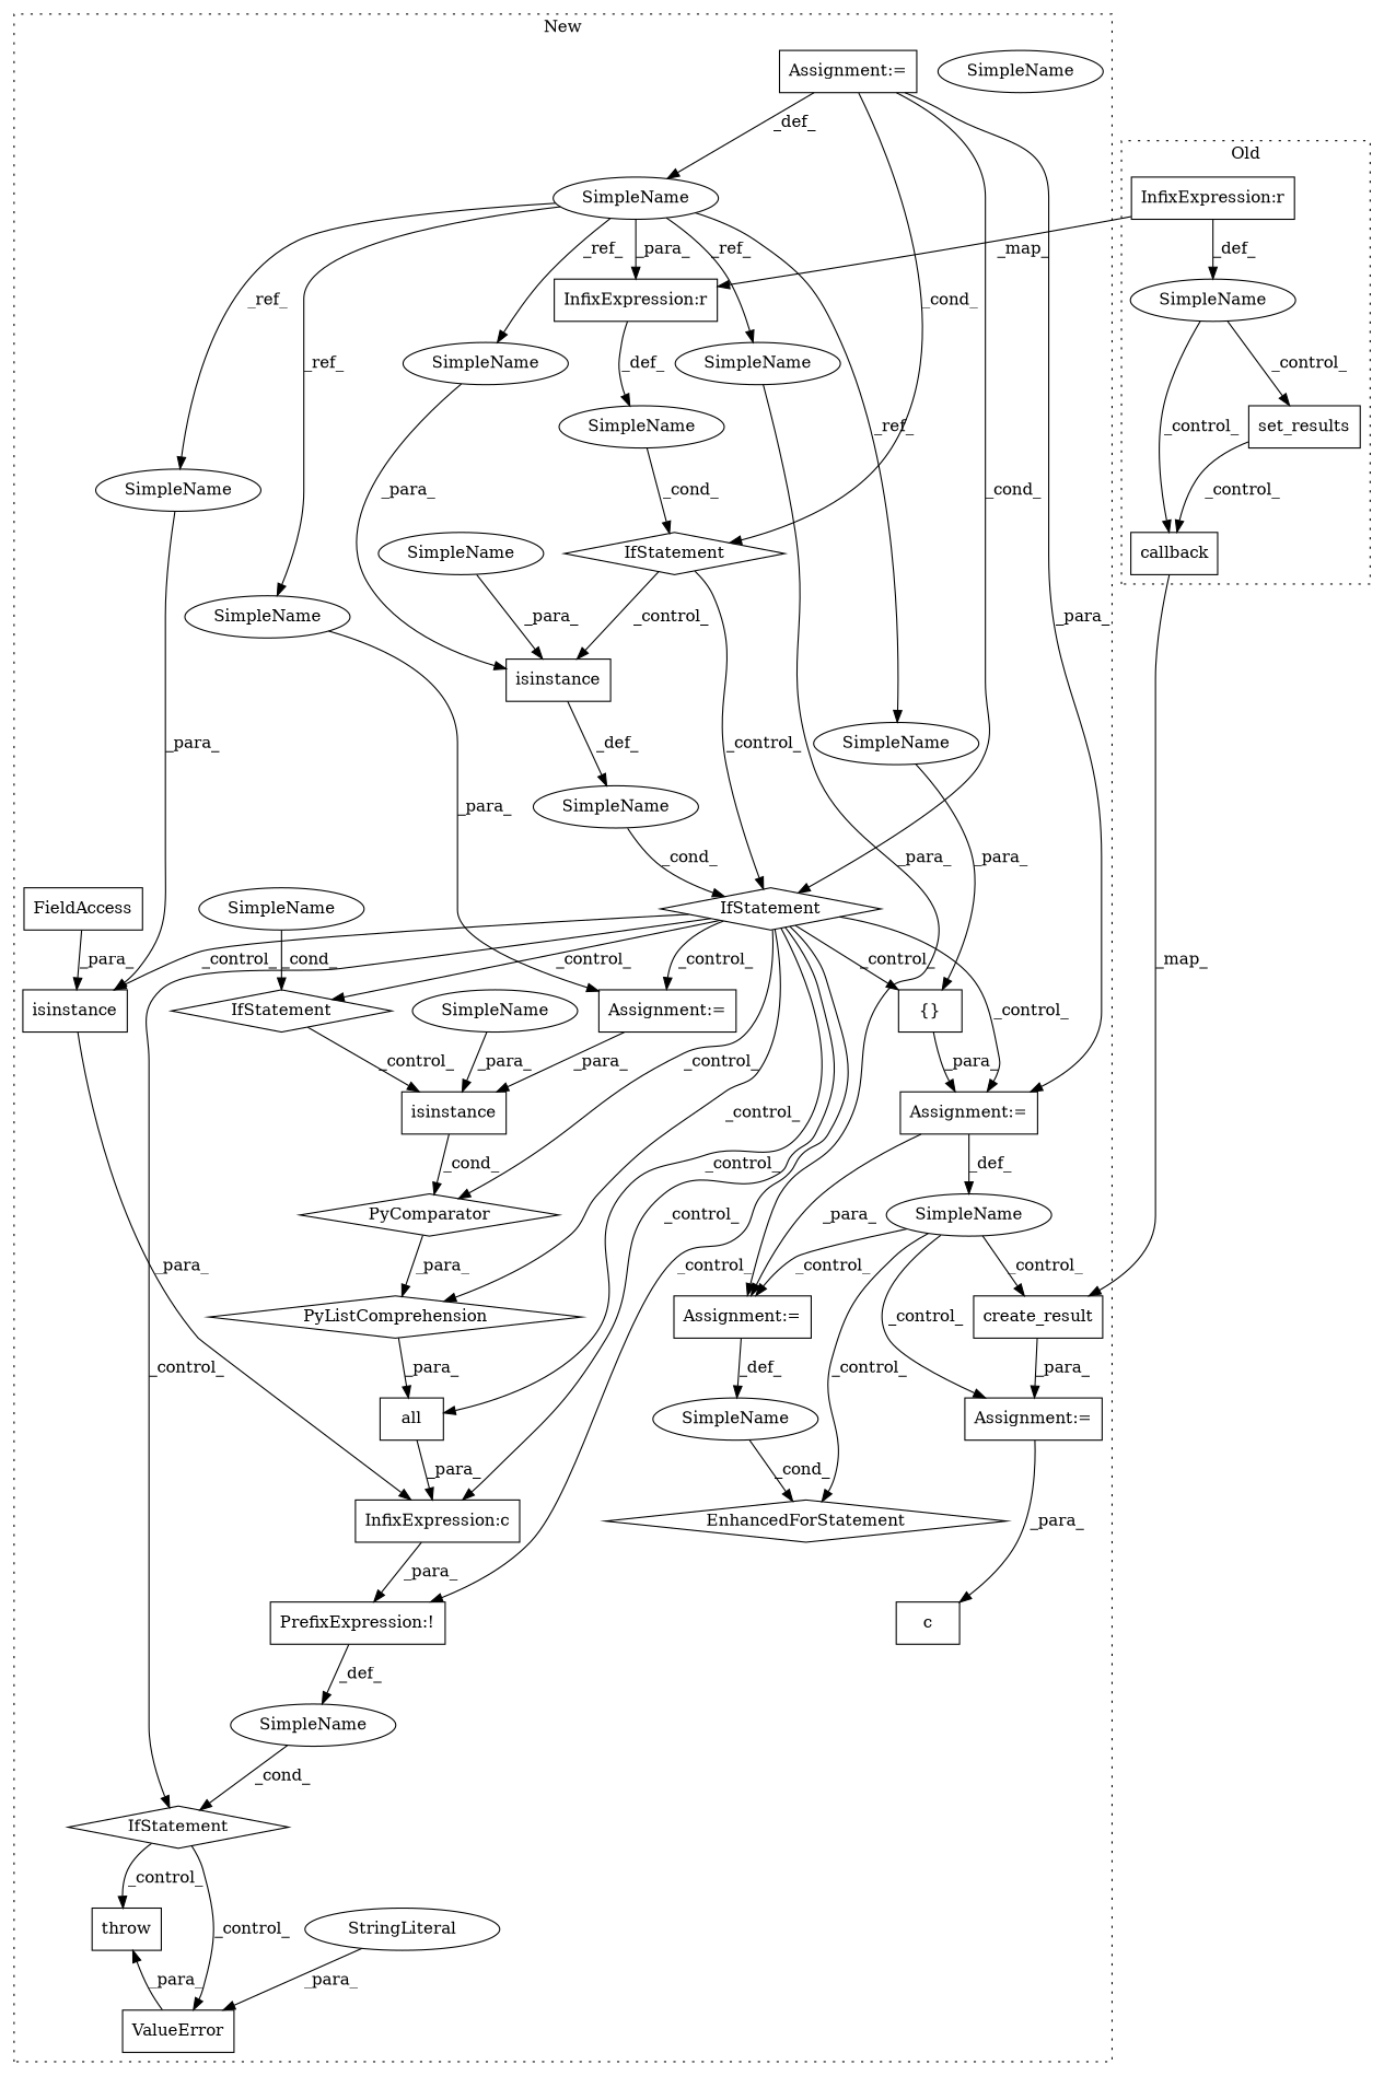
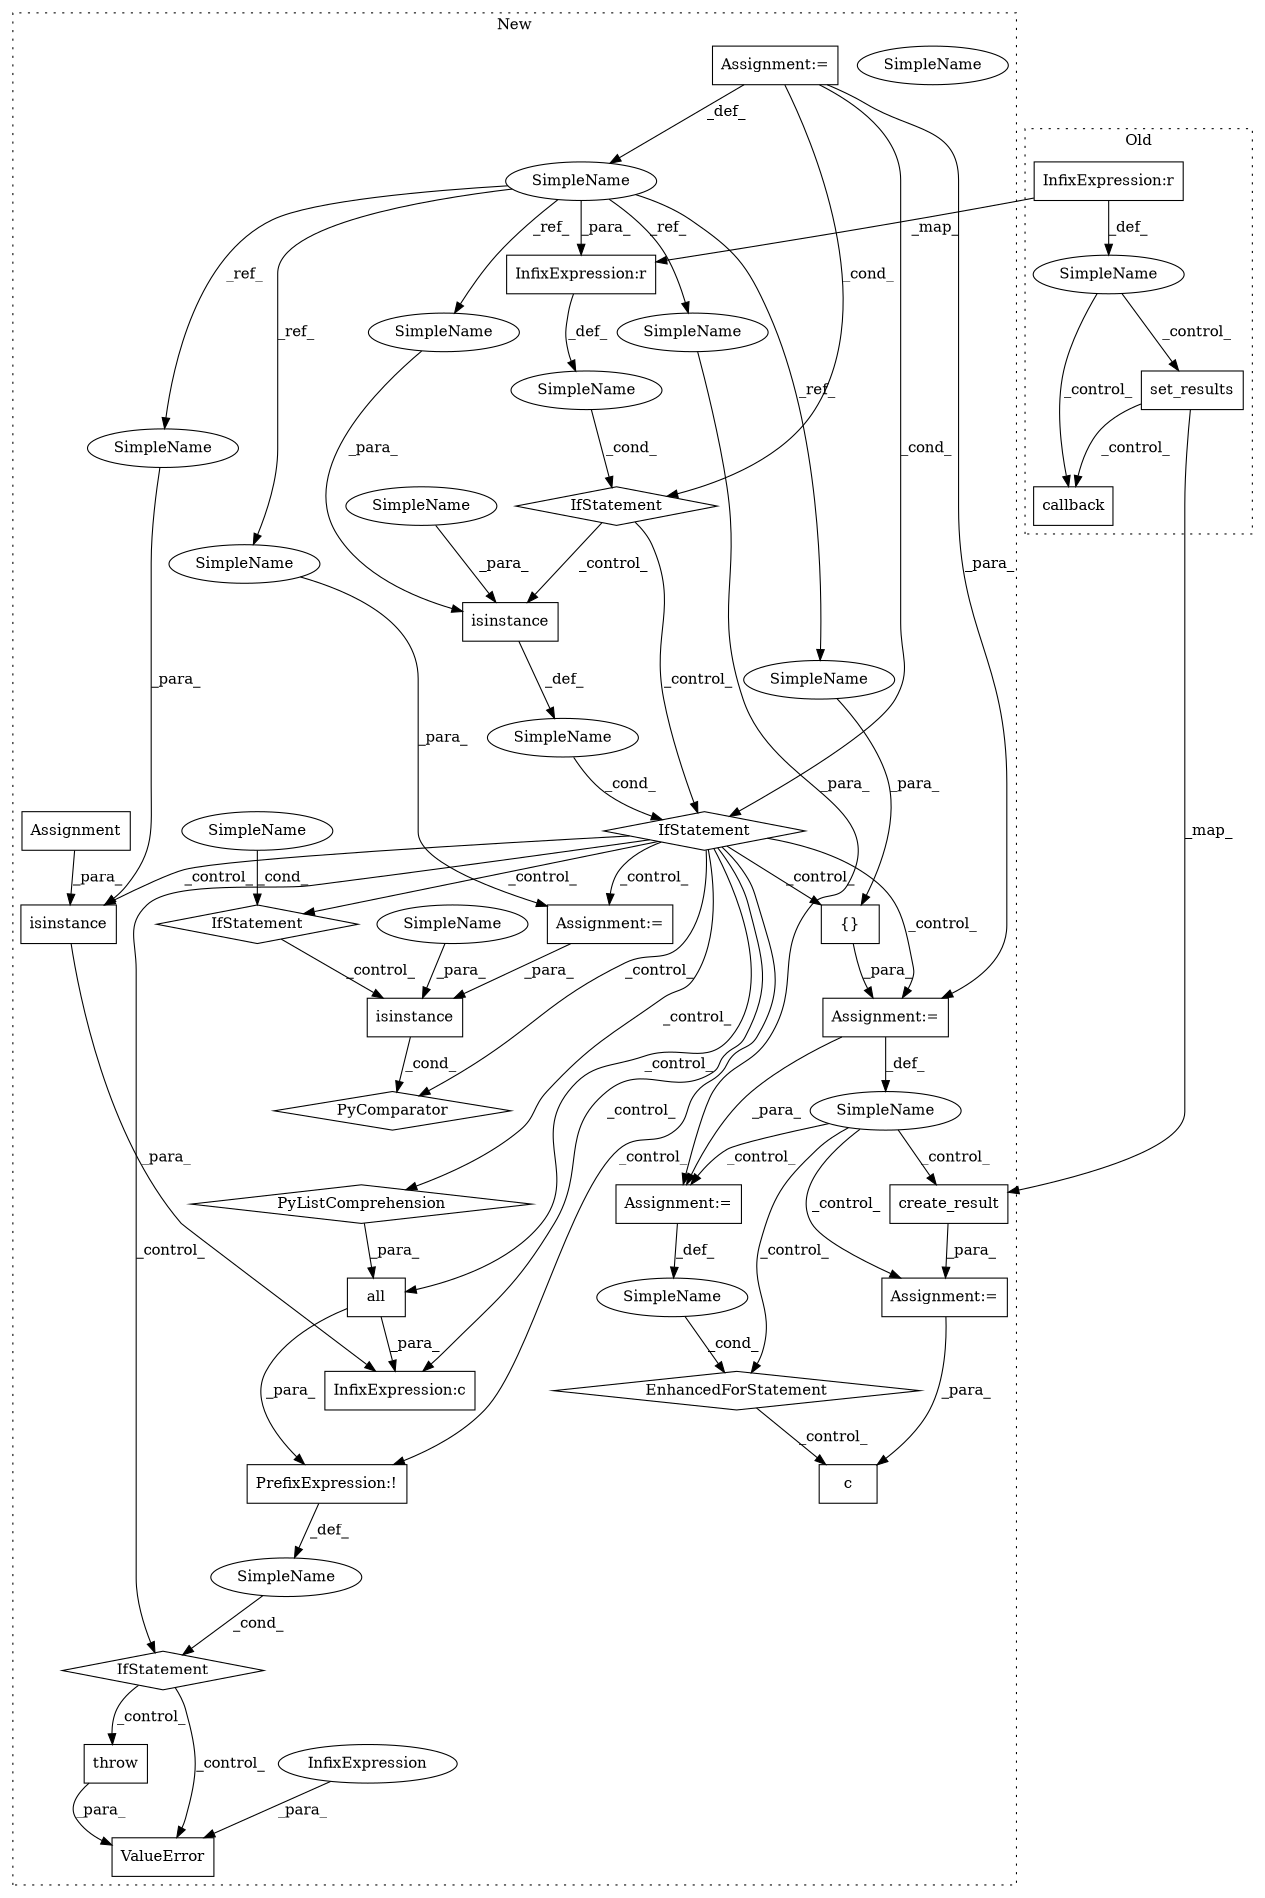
  digraph {
    node [a=42 l=8 shape=box]
    n1 [a=32 l="9,1" label=callback s="2963,3006"]
    n2 [a=32 l="12,1" label=set_results s="2972,3005"]
    n3 [label=SimpleName shape=ellipse l=""]
    n4 [a=27 l=4 label="InfixExpression:r" s=2941]
    n5 [a=4 l="1,1" label="{}" s="1832,1841"]
    n6 [a=7 l=1 label="Assignment:=" s=1822]
    n7 [a=70 l="65,2" label=EnhancedForStatement s="3492,3573" shape=diamond]
    n8 [label=SimpleName shape=ellipse l=""]
    n9 [a=32 l="2,1" label=c s="3589,3599"]
    n10 [a=32 l="14,1" label=create_result s="3444,3479"]
    n11 [l=1 label=SimpleName s=3561 shape=ellipse]
    n12 [label=SimpleName shape=ellipse l=""]
    n13 [a=32 l="17,-5" label=all s="1899,2034"]
    n14 [a=38 l=1 label="PrefixExpression:!" s=1868]
    n15 [a=27 l=4 label="InfixExpression:c" s=1895]
    n16 [label=SimpleName shape=ellipse l=""]
    n17 [a=32 l="11,1" label=isinstance s="1916,1937"]
    n18 [a=109 l=118 label=PyListComprehension s=1916 shape=diamond]
    n19 [a=32 l="11,1" label=isinstance s="1870,1894"]
    n20 [label=SimpleName s=1583 shape=ellipse]
    n21 [a=32 l="11,1" label=isinstance s="1773,1801"]
    n22 [a=113 l=24 label=PyComparator s=2002 shape=diamond]
    n23 [a=27 l=4 label="InfixExpression:r" s=1751]
    n24 [a=53 l=6 label=throw s=2042]
-   n25 [a=22 l=4 label=FieldAccess s=1890]
+   n25 [a=22 l=4 label=Assignment s=1890]
    n26 [label=SimpleName shape=ellipse l=""]
    n27 [a=25 l="4,2" label=IfStatement s="1864,2030" shape=diamond]
    n28 [a=25 l=24 label=IfStatement s=2002 shape=diamond]
    n29 [a=32 l="11,1" label=ValueError s="2048,2121"]
    n30 [a=25 l="4,2" label=IfStatement s="1739,1759" shape=diamond]
    n31 [l=5 label=SimpleName s=2021 shape=ellipse]
    n32 [a=25 l="4,2" label=IfStatement s="1769,1802" shape=diamond]
    n33 [a=7 l="65,2" label="Assignment:=" s="3492,3573"]
    n34 [a=7 l=1 label="Assignment:=" s=3443]
    n35 [a=7 label="Assignment:=" s=1583]
    n36 [a=7 l=24 label="Assignment:=" s=2002]
-   n37 [a=45 l=62 label=StringLiteral s=2059 shape=ellipse]
+   n37 [a=45 l=62 label=InfixExpression s=2059 shape=ellipse]
    n38 [label=SimpleName s=1929 shape=ellipse]
    n39 [label=SimpleName s=1793 shape=ellipse]
    n40 [label=SimpleName s=1881 shape=ellipse]
    n41 [label=SimpleName s=2009 shape=ellipse]
    n42 [label=SimpleName s=1833 shape=ellipse]
    n43 [label=SimpleName s=3565 shape=ellipse]
    n44 [label=SimpleName s=1784 shape=ellipse]
    n45 [l=5 label=SimpleName s=2021 shape=ellipse]
    subgraph cluster_1 {
      label=Old
      style=dotted
      n1
      n2
      n3
      n4
    }
    subgraph cluster_2 {
      label=New
      style=dotted
      n5
      n6
      n7
      n8
      n9
      n10
      n11
      n12
      n13
      n14
      n15
      n16
      n17
      n18
      n19
      n20
      n21
      n22
      n23
      n24
      n25
      n26
      n27
      n28
      n29
      n30
      n31
      n32
      n33
      n34
      n35
      n36
      n37
      n38
      n39
      n40
      n41
      n42
      n43
      n44
      n45
    }
    n2 -> n1 [label=_control_]
-   n1 -> n10 [label=_map_]
+   n2 -> n10 [label=_map_]
    n3 -> n1 [label=_control_]
    n3 -> n2 [label=_control_]
    n4 -> n3 [label=_def_]
    n4 -> n23 [label=_map_]
    n5 -> n6 [label=_para_]
    n6 -> n8 [label=_def_]
    n6 -> n33 [label=_para_]
+   n7 -> n9 [label=_control_]
    n8 -> n7 [label=_control_]
    n8 -> n10 [label=_control_]
    n8 -> n33 [label=_control_]
    n8 -> n34 [label=_control_]
    n10 -> n34 [label=_para_]
    n11 -> n7 [label=_cond_]
    n12 -> n30 [label=_cond_]
    n13 -> n15 [label=_para_]
    n14 -> n26 [label=_def_]
-   n15 -> n14 [label=_para_]
+   n13 -> n14 [label=_para_]
    n16 -> n32 [label=_cond_]
    n17 -> n22 [label=_cond_]
    n18 -> n13 [label=_para_]
    n19 -> n15 [label=_para_]
    n20 -> n23 [label=_para_]
    n20 -> n40 [label=_ref_]
    n20 -> n41 [label=_ref_]
    n20 -> n42 [label=_ref_]
    n20 -> n43 [label=_ref_]
    n20 -> n44 [label=_ref_]
    n21 -> n16 [label=_def_]
-   n22 -> n18 [label=_para_]
    n23 -> n12 [label=_def_]
    n25 -> n19 [label=_para_]
    n26 -> n27 [label=_cond_]
    n27 -> n24 [label=_control_]
    n27 -> n29 [label=_control_]
    n28 -> n17 [label=_control_]
-   n29 -> n24 [label=_para_]
+   n24 -> n29 [label=_para_]
    n30 -> n21 [label=_control_]
    n30 -> n32 [label=_control_]
    n32 -> n5 [label=_control_]
    n32 -> n6 [label=_control_]
    n32 -> n13 [label=_control_]
    n32 -> n14 [label=_control_]
    n32 -> n15 [label=_control_]
    n32 -> n18 [label=_control_]
    n32 -> n19 [label=_control_]
    n32 -> n22 [label=_control_]
    n32 -> n27 [label=_control_]
    n32 -> n28 [label=_control_]
    n32 -> n36 [label=_control_]
    n33 -> n11 [label=_def_]
    n34 -> n9 [label=_para_]
    n35 -> n6 [label=_para_]
    n35 -> n20 [label=_def_]
    n35 -> n30 [label=_cond_]
    n35 -> n32 [label=_cond_]
    n36 -> n17 [label=_para_]
    n37 -> n29 [label=_para_]
    n38 -> n17 [label=_para_]
    n39 -> n21 [label=_para_]
    n40 -> n19 [label=_para_]
    n41 -> n36 [label=_para_]
    n42 -> n5 [label=_para_]
    n43 -> n33 [label=_para_]
    n44 -> n21 [label=_para_]
    n45 -> n28 [label=_cond_]
  }
